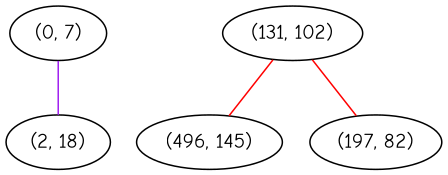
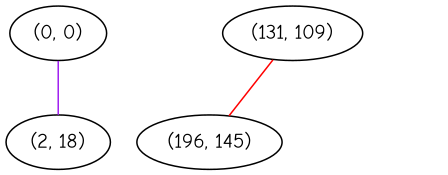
  graph {
    fontname="Comic Neue"
    node [fontname="Comic Neue"]
    edge [color=red fontname="Comic Neue" weight=1]
-   "(0, 0)" [label="(0, 7)"]
+   "(0, 0)"
    "(2, 18)"
-   "(131, 109)" [label="(131, 102)"]
-   "(196, 145)" [label="(496, 145)"]
-   "(197, 82)"
+   "(131, 109)"
+   "(196, 145)"
    "(0, 0)" -- "(2, 18)" [color=purple weight=4]
    "(131, 109)" -- "(196, 145)"
-   "(131, 109)" -- "(197, 82)"
  }
